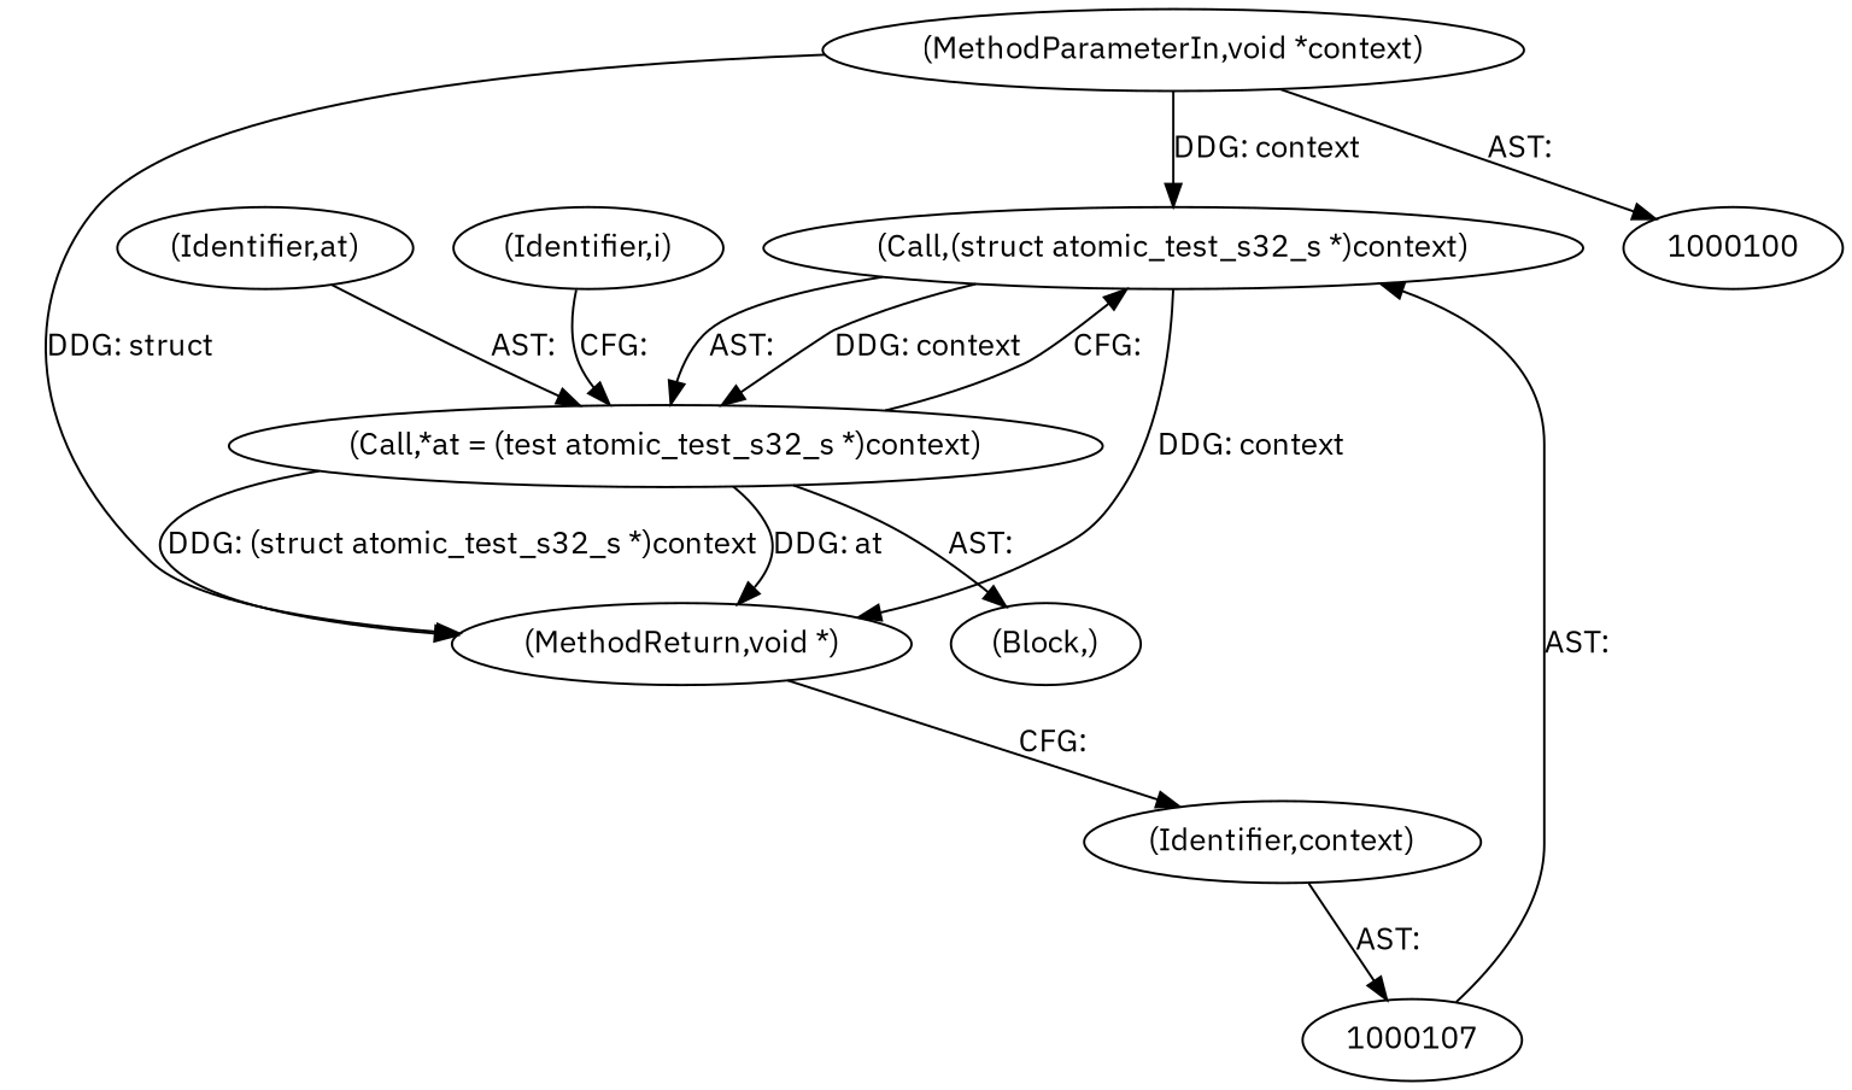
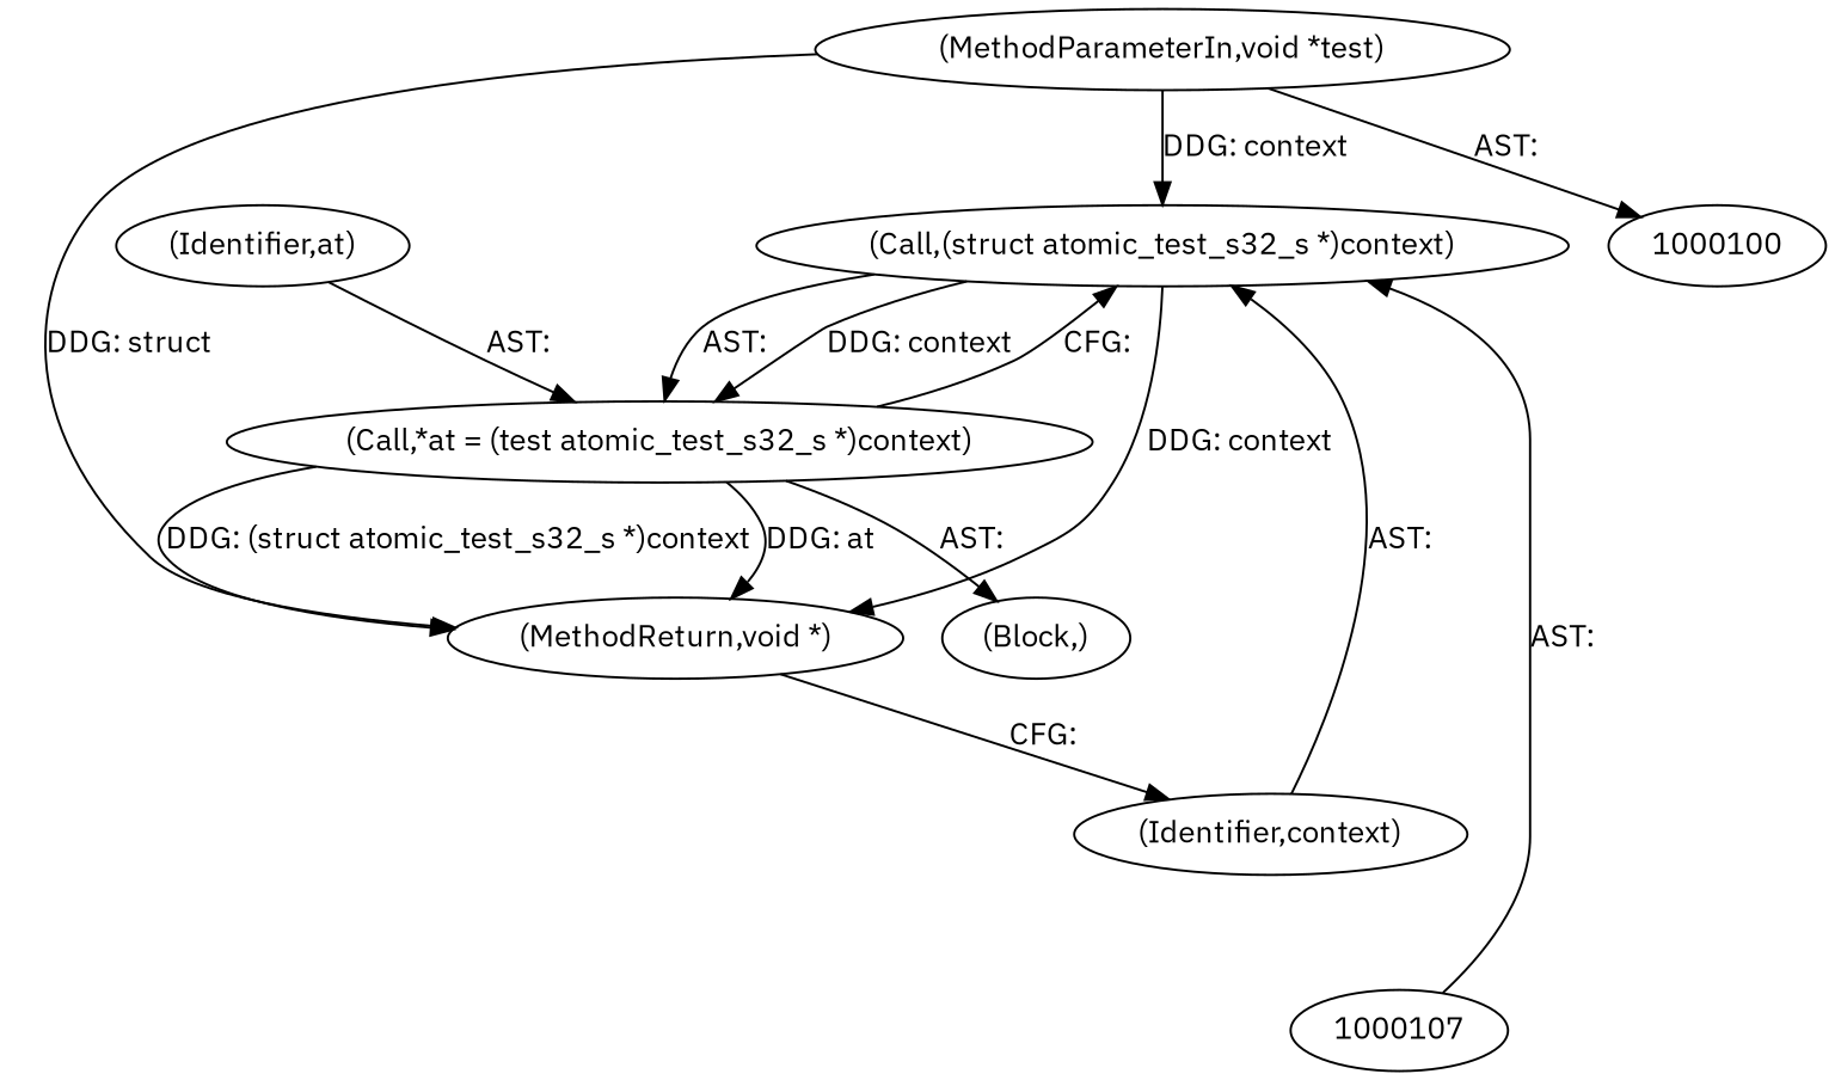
  digraph {
    fontname="IBM Plex Sans"
    node [fontname="IBM Plex Sans"]
    edge [fontname="IBM Plex Sans"]
-   n1 [label="(MethodParameterIn,void *context)"]
+   n1 [label="(MethodParameterIn,void *test)"]
    n2 [label="(Call,(struct atomic_test_s32_s *)context)"]
    n3 [label="(MethodReturn,void *)"]
    1000100
    n5 [label="(Call,*at = (test atomic_test_s32_s *)context)"]
    n6 [label="(Identifier,context)"]
    n7 [label="(Block,)"]
    n8 [label="(Identifier,at)"]
-   n9 [label="(Identifier,i)"]
    1000107
    n1 -> n2 [label="DDG: context"]
    n1 -> n3 [label="DDG: struct"]
    n1 -> 1000100 [label="AST: "]
    n2 -> n3 [label="DDG: context"]
    n2 -> n5 [label="AST: "]
    n2 -> n5 [label="DDG: context"]
    n3 -> n6 [label="CFG: "]
    n5 -> n2 [label="CFG: "]
    n5 -> n3 [label="DDG: at"]
    n5 -> n3 [label="DDG: (struct atomic_test_s32_s *)context"]
    n5 -> n7 [label="AST: "]
-   n6 -> 1000107 [label="AST: "]
+   n6 -> n2 [label="AST: "]
    n8 -> n5 [label="AST: "]
-   n9 -> n5 [label="CFG: "]
    1000107 -> n2 [label="AST: "]
  }
